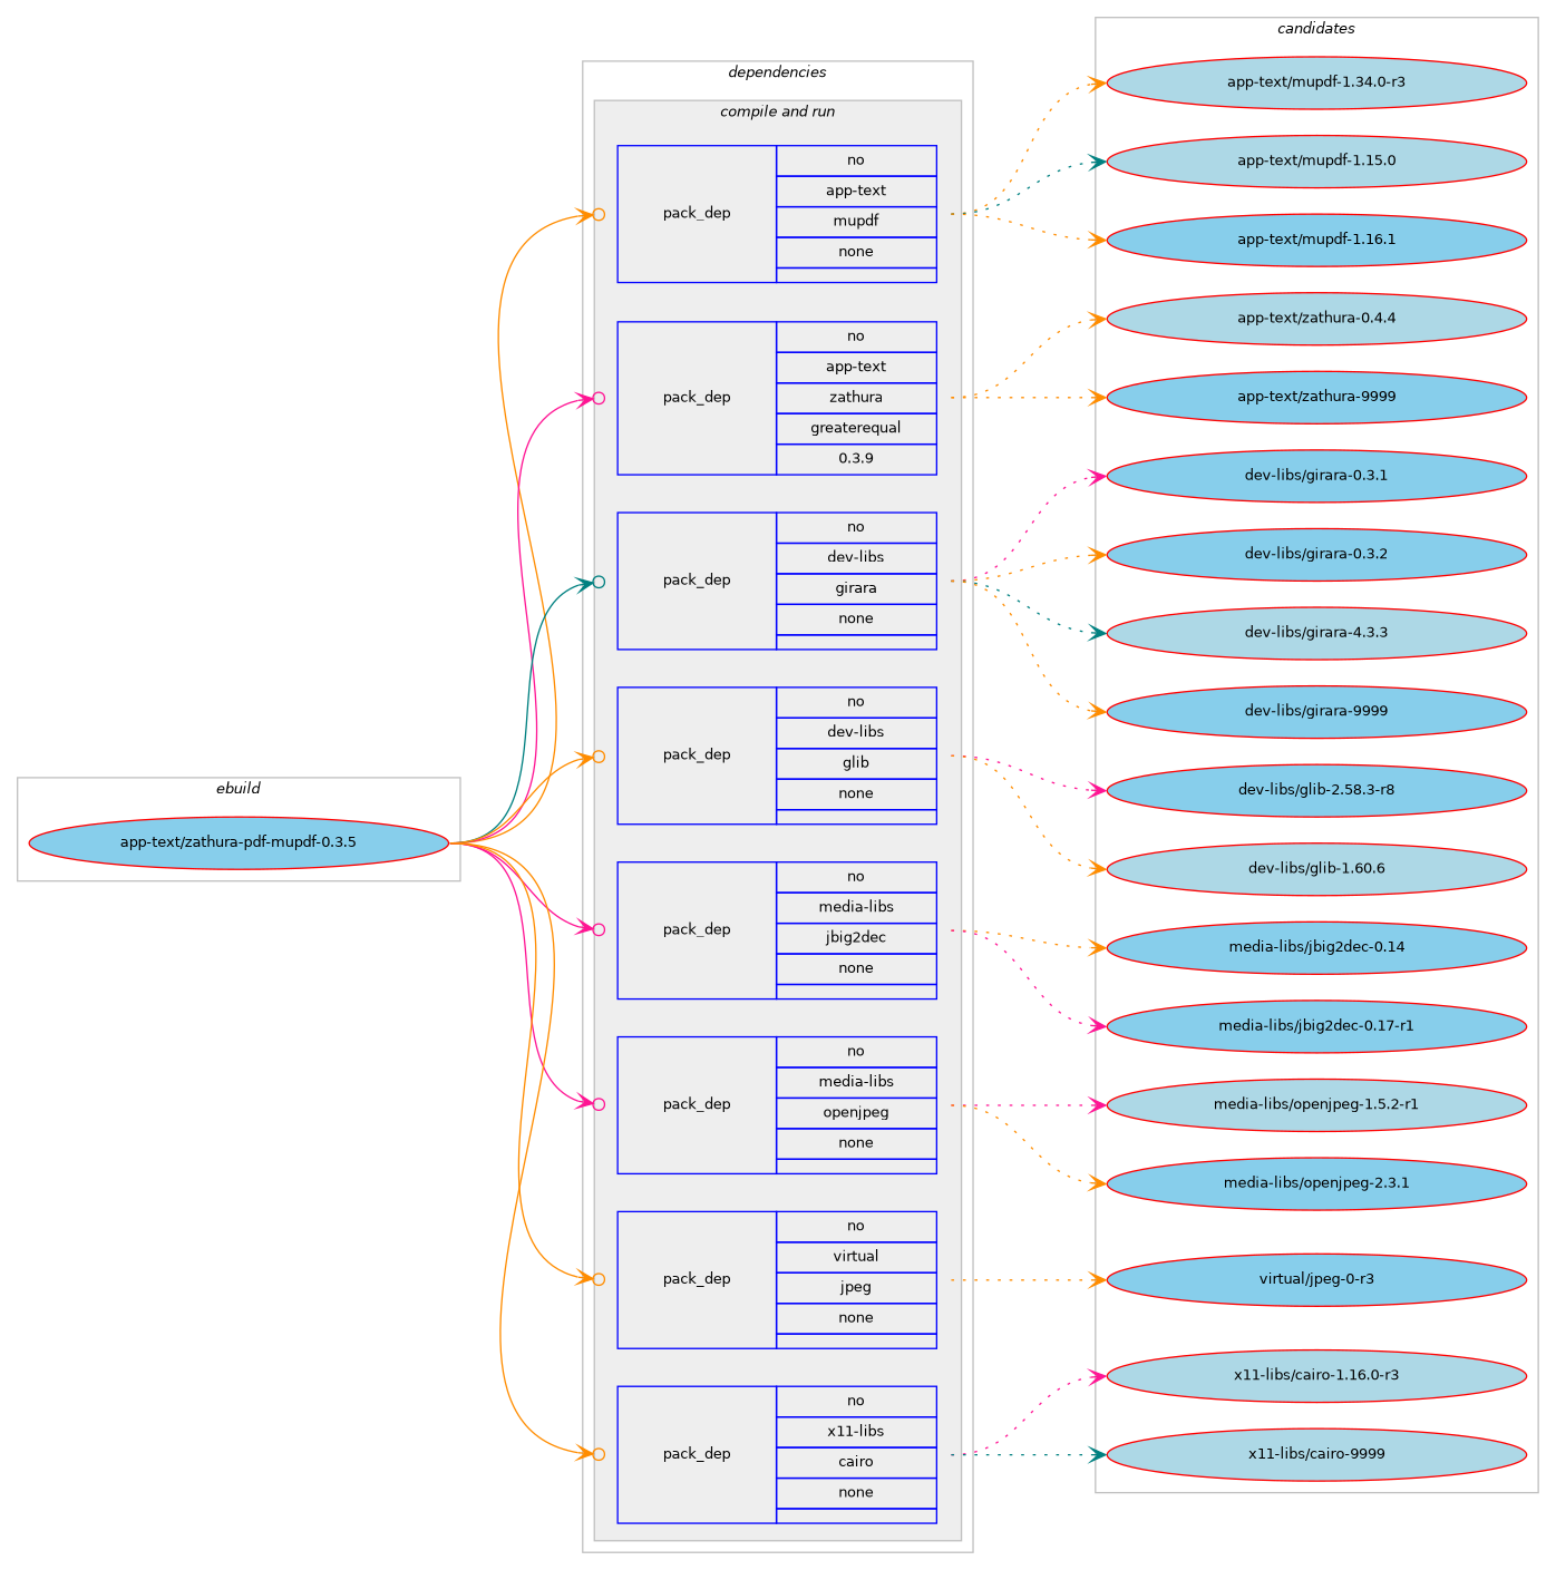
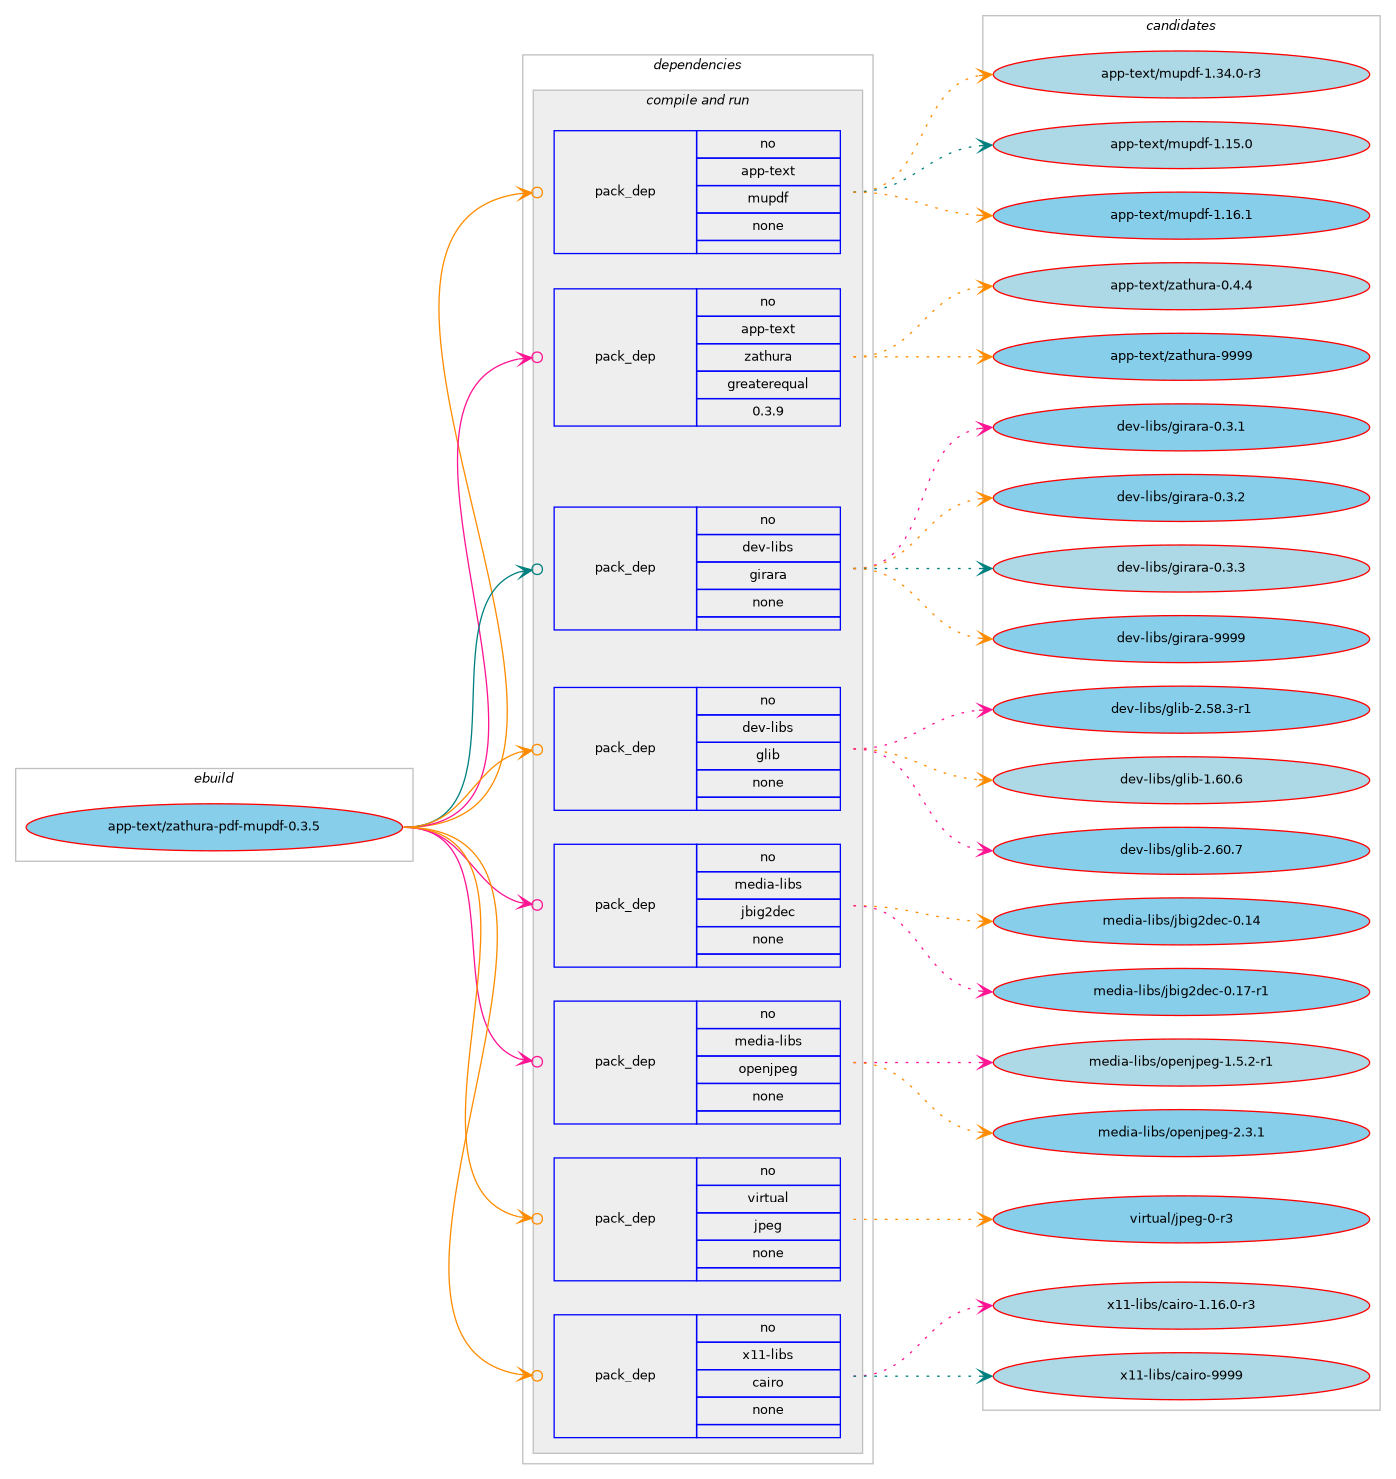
  digraph {
    compound=true
    concentrate=true
    fontname=Helvetica
    fontsize=10
    newrank=true
    rankdir=LR
    ranksep=1.5
    node [color=red fillcolor=skyblue fontname=Helvetica fontsize=10 style=filled]
    edge [arrowhead=vee color=darkorange headport=w style=dotted tailport=e weight=100]
    n1 [label="app-text/zathura-pdf-mupdf-0.3.5" width=4]
    n2 [color=blue label=<<TABLE BORDER="0" CELLBORDER="1" CELLSPACING="0" CELLPADDING="4" WIDTH="220"><TR><TD ROWSPAN="6" CELLPADDING="30">pack_dep</TD></TR><TR><TD WIDTH="110">no</TD></TR><TR><TD>app-text</TD></TR><TR><TD>mupdf</TD></TR><TR><TD>none</TD></TR><TR><TD></TD></TR></TABLE>> shape=none fillcolor="" style=""]
    n3 [color=blue label=<<TABLE BORDER="0" CELLBORDER="1" CELLSPACING="0" CELLPADDING="4" WIDTH="220"><TR><TD ROWSPAN="6" CELLPADDING="30">pack_dep</TD></TR><TR><TD WIDTH="110">no</TD></TR><TR><TD>app-text</TD></TR><TR><TD>zathura</TD></TR><TR><TD>greaterequal</TD></TR><TR><TD>0.3.9</TD></TR></TABLE>> shape=none fillcolor="" style=""]
    n4 [color=blue label=<<TABLE BORDER="0" CELLBORDER="1" CELLSPACING="0" CELLPADDING="4" WIDTH="220"><TR><TD ROWSPAN="6" CELLPADDING="30">pack_dep</TD></TR><TR><TD WIDTH="110">no</TD></TR><TR><TD>dev-libs</TD></TR><TR><TD>girara</TD></TR><TR><TD>none</TD></TR><TR><TD></TD></TR></TABLE>> shape=none fillcolor="" style=""]
    n5 [color=blue label=<<TABLE BORDER="0" CELLBORDER="1" CELLSPACING="0" CELLPADDING="4" WIDTH="220"><TR><TD ROWSPAN="6" CELLPADDING="30">pack_dep</TD></TR><TR><TD WIDTH="110">no</TD></TR><TR><TD>dev-libs</TD></TR><TR><TD>glib</TD></TR><TR><TD>none</TD></TR><TR><TD></TD></TR></TABLE>> shape=none fillcolor="" style=""]
    n6 [color=blue label=<<TABLE BORDER="0" CELLBORDER="1" CELLSPACING="0" CELLPADDING="4" WIDTH="220"><TR><TD ROWSPAN="6" CELLPADDING="30">pack_dep</TD></TR><TR><TD WIDTH="110">no</TD></TR><TR><TD>media-libs</TD></TR><TR><TD>jbig2dec</TD></TR><TR><TD>none</TD></TR><TR><TD></TD></TR></TABLE>> shape=none fillcolor="" style=""]
    n7 [color=blue label=<<TABLE BORDER="0" CELLBORDER="1" CELLSPACING="0" CELLPADDING="4" WIDTH="220"><TR><TD ROWSPAN="6" CELLPADDING="30">pack_dep</TD></TR><TR><TD WIDTH="110">no</TD></TR><TR><TD>media-libs</TD></TR><TR><TD>openjpeg</TD></TR><TR><TD>none</TD></TR><TR><TD></TD></TR></TABLE>> shape=none fillcolor="" style=""]
    n8 [color=blue label=<<TABLE BORDER="0" CELLBORDER="1" CELLSPACING="0" CELLPADDING="4" WIDTH="220"><TR><TD ROWSPAN="6" CELLPADDING="30">pack_dep</TD></TR><TR><TD WIDTH="110">no</TD></TR><TR><TD>virtual</TD></TR><TR><TD>jpeg</TD></TR><TR><TD>none</TD></TR><TR><TD></TD></TR></TABLE>> shape=none fillcolor="" style=""]
    n9 [color=blue label=<<TABLE BORDER="0" CELLBORDER="1" CELLSPACING="0" CELLPADDING="4" WIDTH="220"><TR><TD ROWSPAN="6" CELLPADDING="30">pack_dep</TD></TR><TR><TD WIDTH="110">no</TD></TR><TR><TD>x11-libs</TD></TR><TR><TD>cairo</TD></TR><TR><TD>none</TD></TR><TR><TD></TD></TR></TABLE>> shape=none fillcolor="" style=""]
    n10 [fillcolor=lightblue label="app-text/mupdf-1.34.0-r3" width=4]
    n11 [fillcolor=lightblue label="app-text/mupdf-1.15.0" width=4]
    n12 [label="app-text/mupdf-1.16.1" width=4]
    n13 [fillcolor=lightblue label="app-text/zathura-0.4.4" width=4]
    n14 [label="app-text/zathura-9999" width=4]
    n15 [label="dev-libs/girara-0.3.1" width=4]
    n16 [label="dev-libs/girara-0.3.2" width=4]
-   n17 [fillcolor=lightblue label="dev-libs/girara-4.3.3" width=4]
+   n17 [fillcolor=lightblue label="dev-libs/girara-0.3.3" width=4]
    n18 [label="dev-libs/girara-9999" width=4]
-   n19 [label="dev-libs/glib-2.58.3-r8" width=4]
+   n19 [label="dev-libs/glib-2.58.3-r1" width=4]
    n20 [fillcolor=lightblue label="dev-libs/glib-1.60.6" width=4]
+   n21 [label="dev-libs/glib-2.60.7" width=4]
    n22 [label="media-libs/jbig2dec-0.14" width=4]
    n23 [label="media-libs/jbig2dec-0.17-r1" width=4]
    n24 [fillcolor=lightblue label="media-libs/openjpeg-1.5.2-r1" width=4]
    n25 [label="media-libs/openjpeg-2.3.1" width=4]
    n26 [label="virtual/jpeg-0-r3" width=4]
    n27 [fillcolor=lightblue label="x11-libs/cairo-1.16.0-r3" width=4]
    n28 [fillcolor=lightblue label="x11-libs/cairo-9999" width=4]
    subgraph cluster_1 {
      color=gray
      label=<<i>ebuild</i>>
      rank=same
      n1
    }
    subgraph cluster_2 {
      color=gray
      label=<<i>dependencies</i>>
      subgraph cluster_3 {
        color=gray
        fillcolor="#eeeeee"
        label=<<i>compile</i>>
        style=filled
      }
      subgraph cluster_4 {
        color=gray
        fillcolor="#eeeeee"
        label=<<i>compile and run</i>>
        style=filled
        subgraph sub_5 {
          color=gray
          fillcolor="#eeeeee"
          label=<<i>compile and run</i>>
          style=filled
          n2
        }
        subgraph sub_6 {
          color=gray
          fillcolor="#eeeeee"
          label=<<i>compile and run</i>>
          style=filled
          n3
        }
        subgraph sub_7 {
          color=gray
          fillcolor="#eeeeee"
          label=<<i>compile and run</i>>
          style=filled
          n4
        }
        subgraph sub_8 {
          color=gray
          fillcolor="#eeeeee"
          label=<<i>compile and run</i>>
          style=filled
          n5
        }
        subgraph sub_9 {
          color=gray
          fillcolor="#eeeeee"
          label=<<i>compile and run</i>>
          style=filled
          n6
        }
        subgraph sub_10 {
          color=gray
          fillcolor="#eeeeee"
          label=<<i>compile and run</i>>
          style=filled
          n7
        }
        subgraph sub_11 {
          color=gray
          fillcolor="#eeeeee"
          label=<<i>compile and run</i>>
          style=filled
          n8
        }
        subgraph sub_12 {
          color=gray
          fillcolor="#eeeeee"
          label=<<i>compile and run</i>>
          style=filled
          n9
        }
      }
      subgraph cluster_13 {
        color=gray
        fillcolor="#eeeeee"
        label=<<i>run</i>>
        style=filled
      }
    }
    subgraph cluster_14 {
      color=gray
      label=<<i>candidates</i>>
      rank=same
      subgraph sub_15 {
        color=black
        label=<<i>candidates</i>>
        nodesep=1
        rank=same
        n10
        n11
        n12
      }
      subgraph sub_16 {
        color=black
        label=<<i>candidates</i>>
        nodesep=1
        rank=same
        n13
        n14
      }
      subgraph sub_17 {
        color=black
        label=<<i>candidates</i>>
        nodesep=1
        rank=same
        n15
        n16
        n17
        n18
      }
      subgraph sub_18 {
        color=black
        label=<<i>candidates</i>>
        nodesep=1
        rank=same
        n19
        n20
+       n21
      }
      subgraph sub_19 {
        color=black
        label=<<i>candidates</i>>
        nodesep=1
        rank=same
        n22
        n23
      }
      subgraph sub_20 {
        color=black
        label=<<i>candidates</i>>
        nodesep=1
        rank=same
        n24
        n25
      }
      subgraph sub_21 {
        color=black
        label=<<i>candidates</i>>
        nodesep=1
        rank=same
        n26
      }
      subgraph sub_22 {
        color=black
        label=<<i>candidates</i>>
        nodesep=1
        rank=same
        n27
        n28
      }
    }
    n1 -> n2 [arrowhead=odotvee style=solid weight=20]
    n1 -> n3 [arrowhead=odotvee color=deeppink style=solid weight=20]
    n1 -> n4 [arrowhead=odotvee color=teal style=solid weight=20]
    n1 -> n5 [arrowhead=odotvee style=solid weight=20]
    n1 -> n6 [arrowhead=odotvee color=deeppink style=solid weight=20]
    n1 -> n7 [arrowhead=odotvee color=deeppink style=solid weight=20]
    n1 -> n8 [arrowhead=odotvee style=solid weight=20]
    n1 -> n9 [arrowhead=odotvee style=solid weight=20]
    n2 -> n10
    n2 -> n11 [color=teal]
    n2 -> n12
    n3 -> n13
    n3 -> n14
    n4 -> n15 [color=deeppink]
    n4 -> n16
    n4 -> n17 [color=teal]
    n4 -> n18
    n5 -> n19 [color=deeppink]
    n5 -> n20
+   n5 -> n21 [color=deeppink]
    n6 -> n22
    n6 -> n23 [color=deeppink]
    n7 -> n24 [color=deeppink]
    n7 -> n25
    n8 -> n26
    n9 -> n27 [color=deeppink]
    n9 -> n28 [color=teal]
  }
